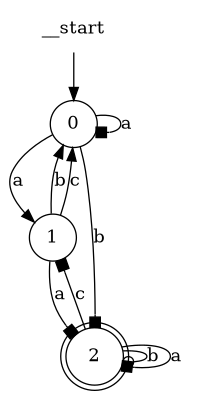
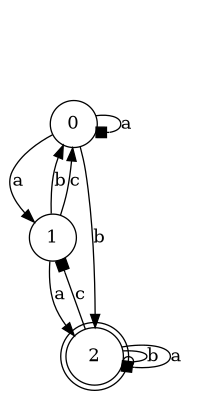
  digraph {
    node [shape=circle]
    edge [arrowhead=normal]
-   __start [shape=none]
    n2 [label=0]
    n3 [label=1]
    n4 [label=2 shape=doublecircle]
-   __start -> n2
    n2 -> n2 [arrowhead=box label=a]
    n2 -> n3 [label=a]
-   n2 -> n4 [arrowhead=box label=b]
+   n2 -> n4 [label=b]
    n3 -> n2 [label=b]
    n3 -> n2 [label=c]
-   n3 -> n4 [arrowhead=box label=a]
+   n3 -> n4 [label=a]
    n4 -> n3 [arrowhead=box label=c]
    n4 -> n4 [arrowhead=odot label=b]
    n4 -> n4 [arrowhead=box label=a]
  }
